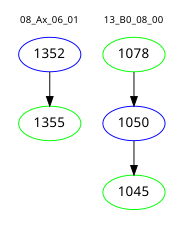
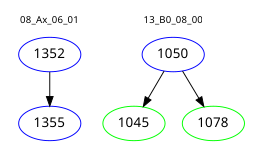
  digraph {
    fontname="Noto Sans"
    node [color=green fontname="Noto Sans"]
    edge [color=black fontname="Noto Sans"]
    n1 [color=blue label=1352]
-   n2 [label=1355]
+   n2 [color=blue label=1355]
    n3 [color=blue label=1050]
    n4 [label=1045]
    n5 [label=1078]
    subgraph cluster_1 {
      color=white
      fontsize=10
      label="08_Ax_06_01"
      n1
      n2
    }
    subgraph cluster_2 {
      color=white
      fontsize=10
      label="13_B0_08_00"
      n3
      n4
      n5
    }
    n1 -> n2
    n3 -> n4
-   n5 -> n3
+   n3 -> n5
  }
